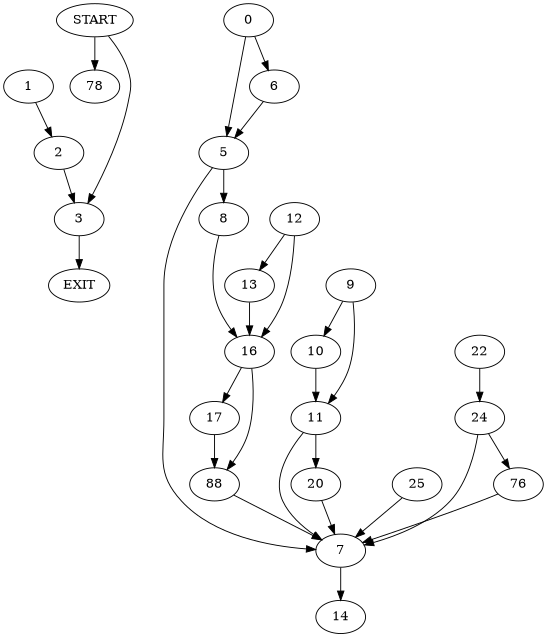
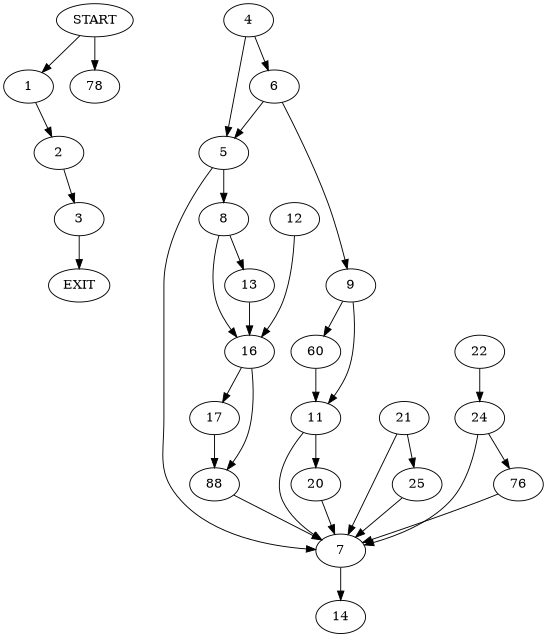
  digraph {
    n1 [label=START]
    1
    n3 [label=78]
    2
    n5 [label=EXIT]
    3
-   4 [label=0]
+   4
    5
    6
    7
    8
    9
    14
    13
    16
-   10
+   10 [label=60]
    11
    12
    20
    17
    n21 [label=88]
+   21
    25
    22
    24
    n26 [label=76]
-   n1 -> 3
+   n1 -> 1
    n1 -> n3
    1 -> 2
    2 -> 3
    3 -> n5
    4 -> 5
    4 -> 6
    5 -> 7
    5 -> 8
    6 -> 5
+   6 -> 9
    7 -> 14
-   12 -> 13
+   8 -> 13
    8 -> 16
    9 -> 10
    9 -> 11
    13 -> 16
    16 -> 17
    16 -> n21
    10 -> 11
    11 -> 7
    11 -> 20
    12 -> 16
    20 -> 7
    17 -> n21
    n21 -> 7
+   21 -> 7
+   21 -> 25
    25 -> 7
    22 -> 24
    24 -> 7
    24 -> n26
    n26 -> 7
  }
